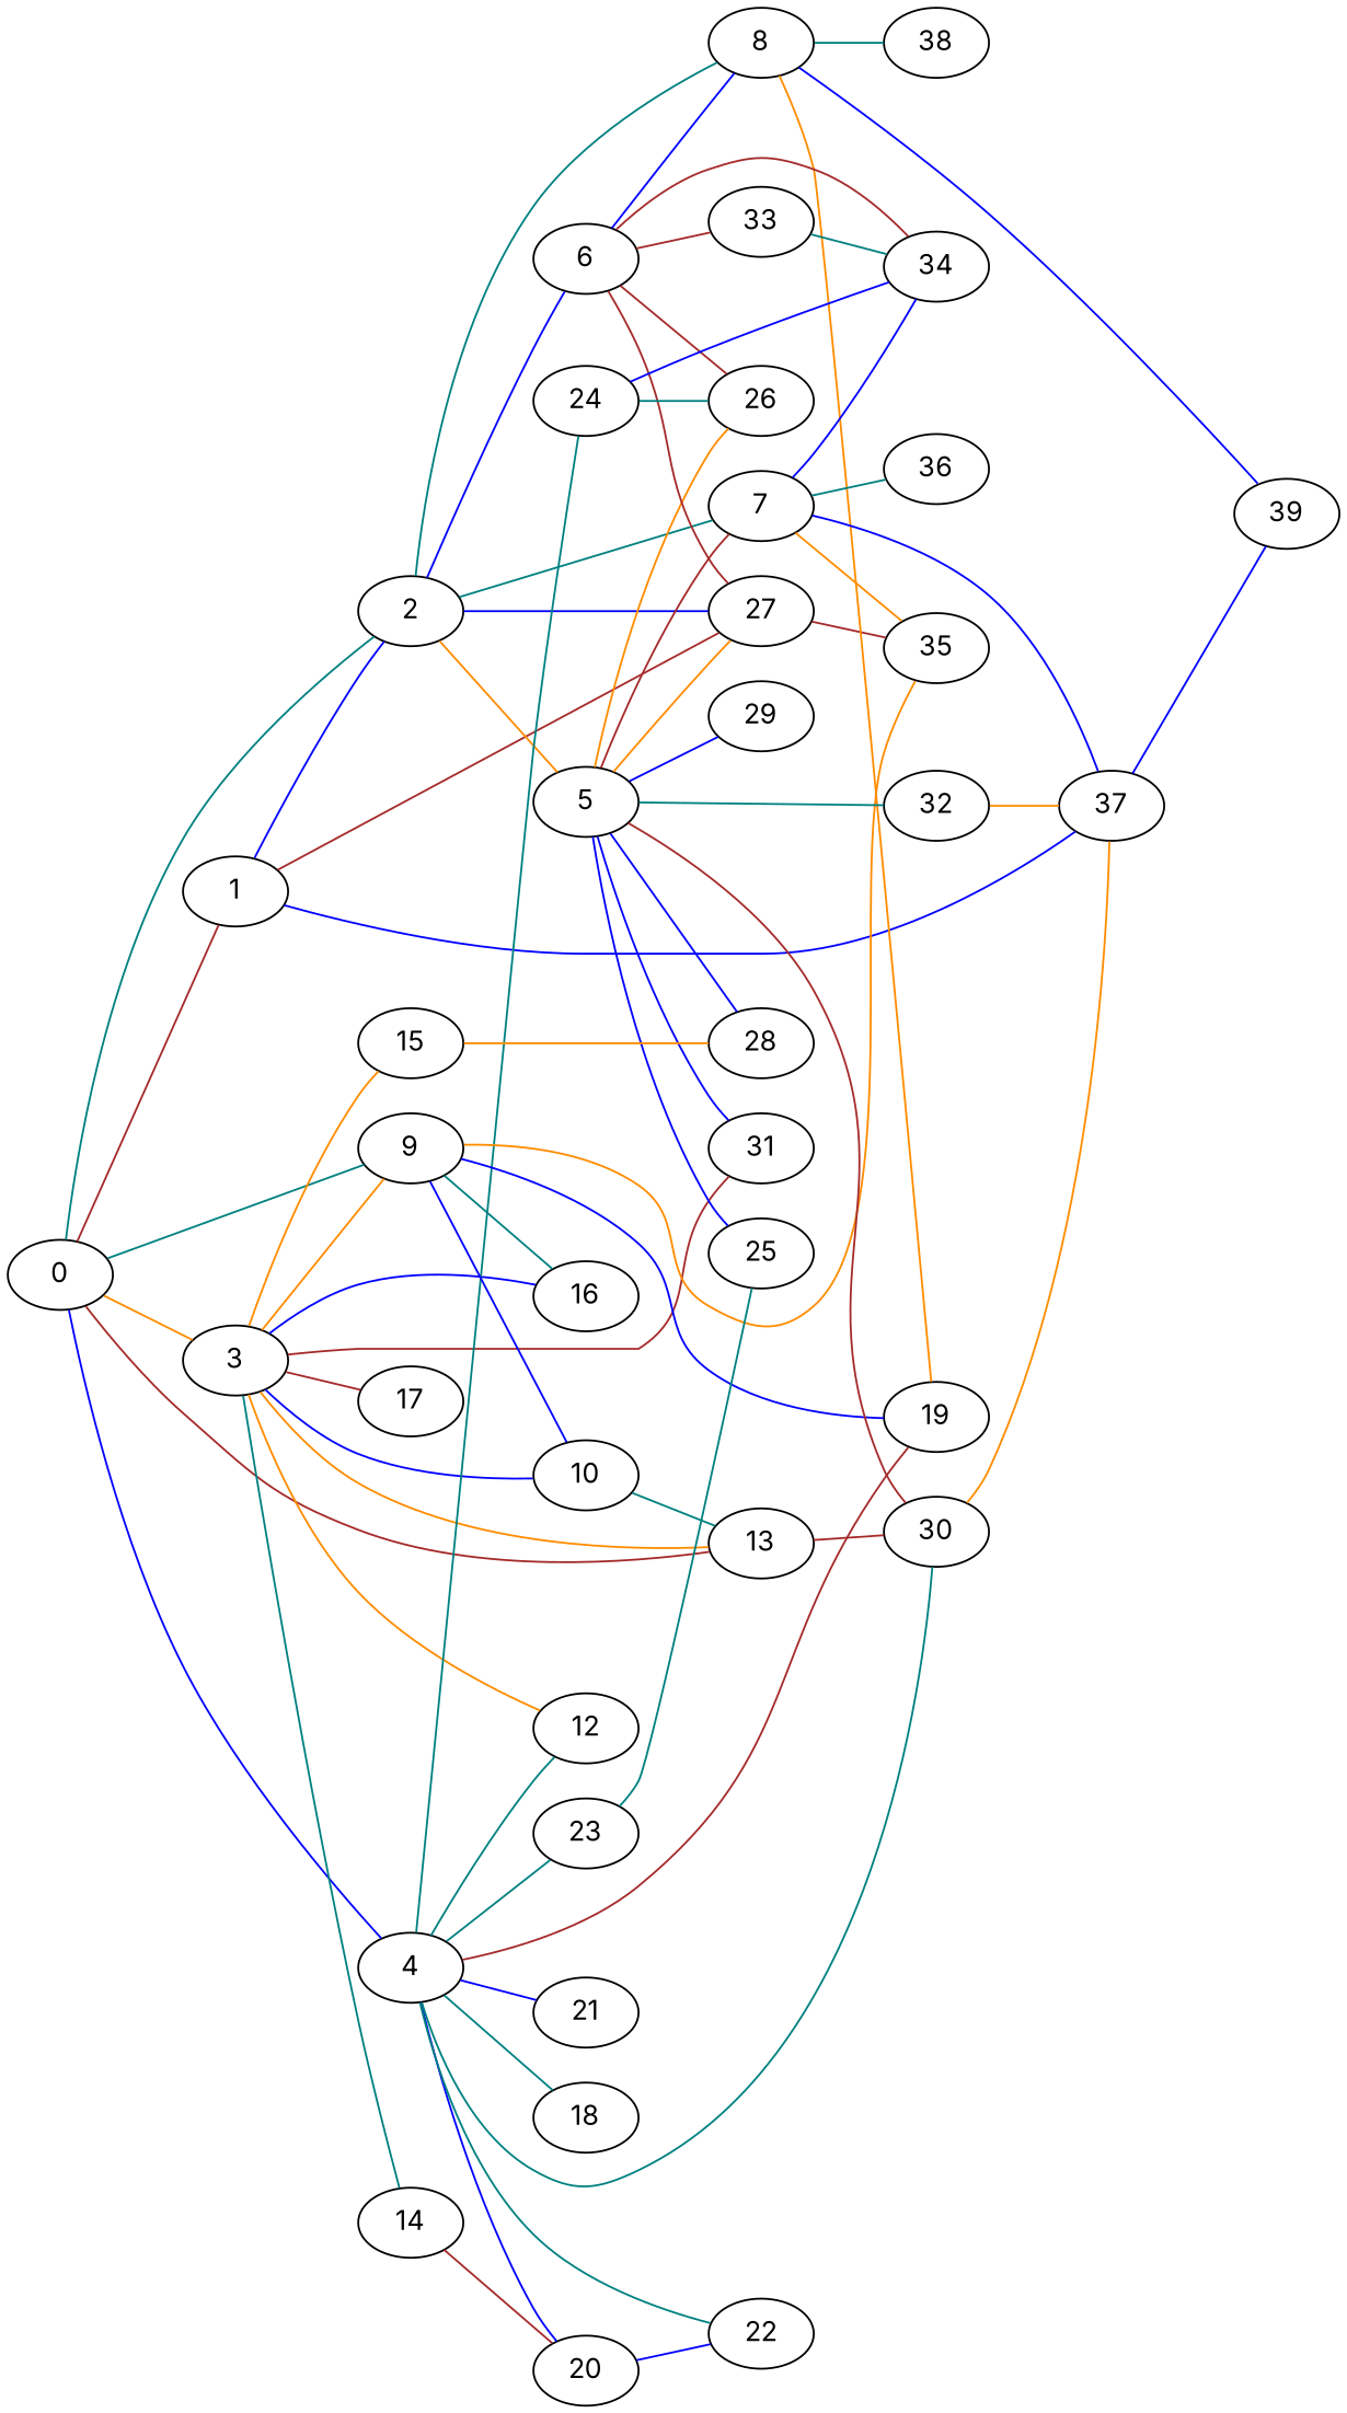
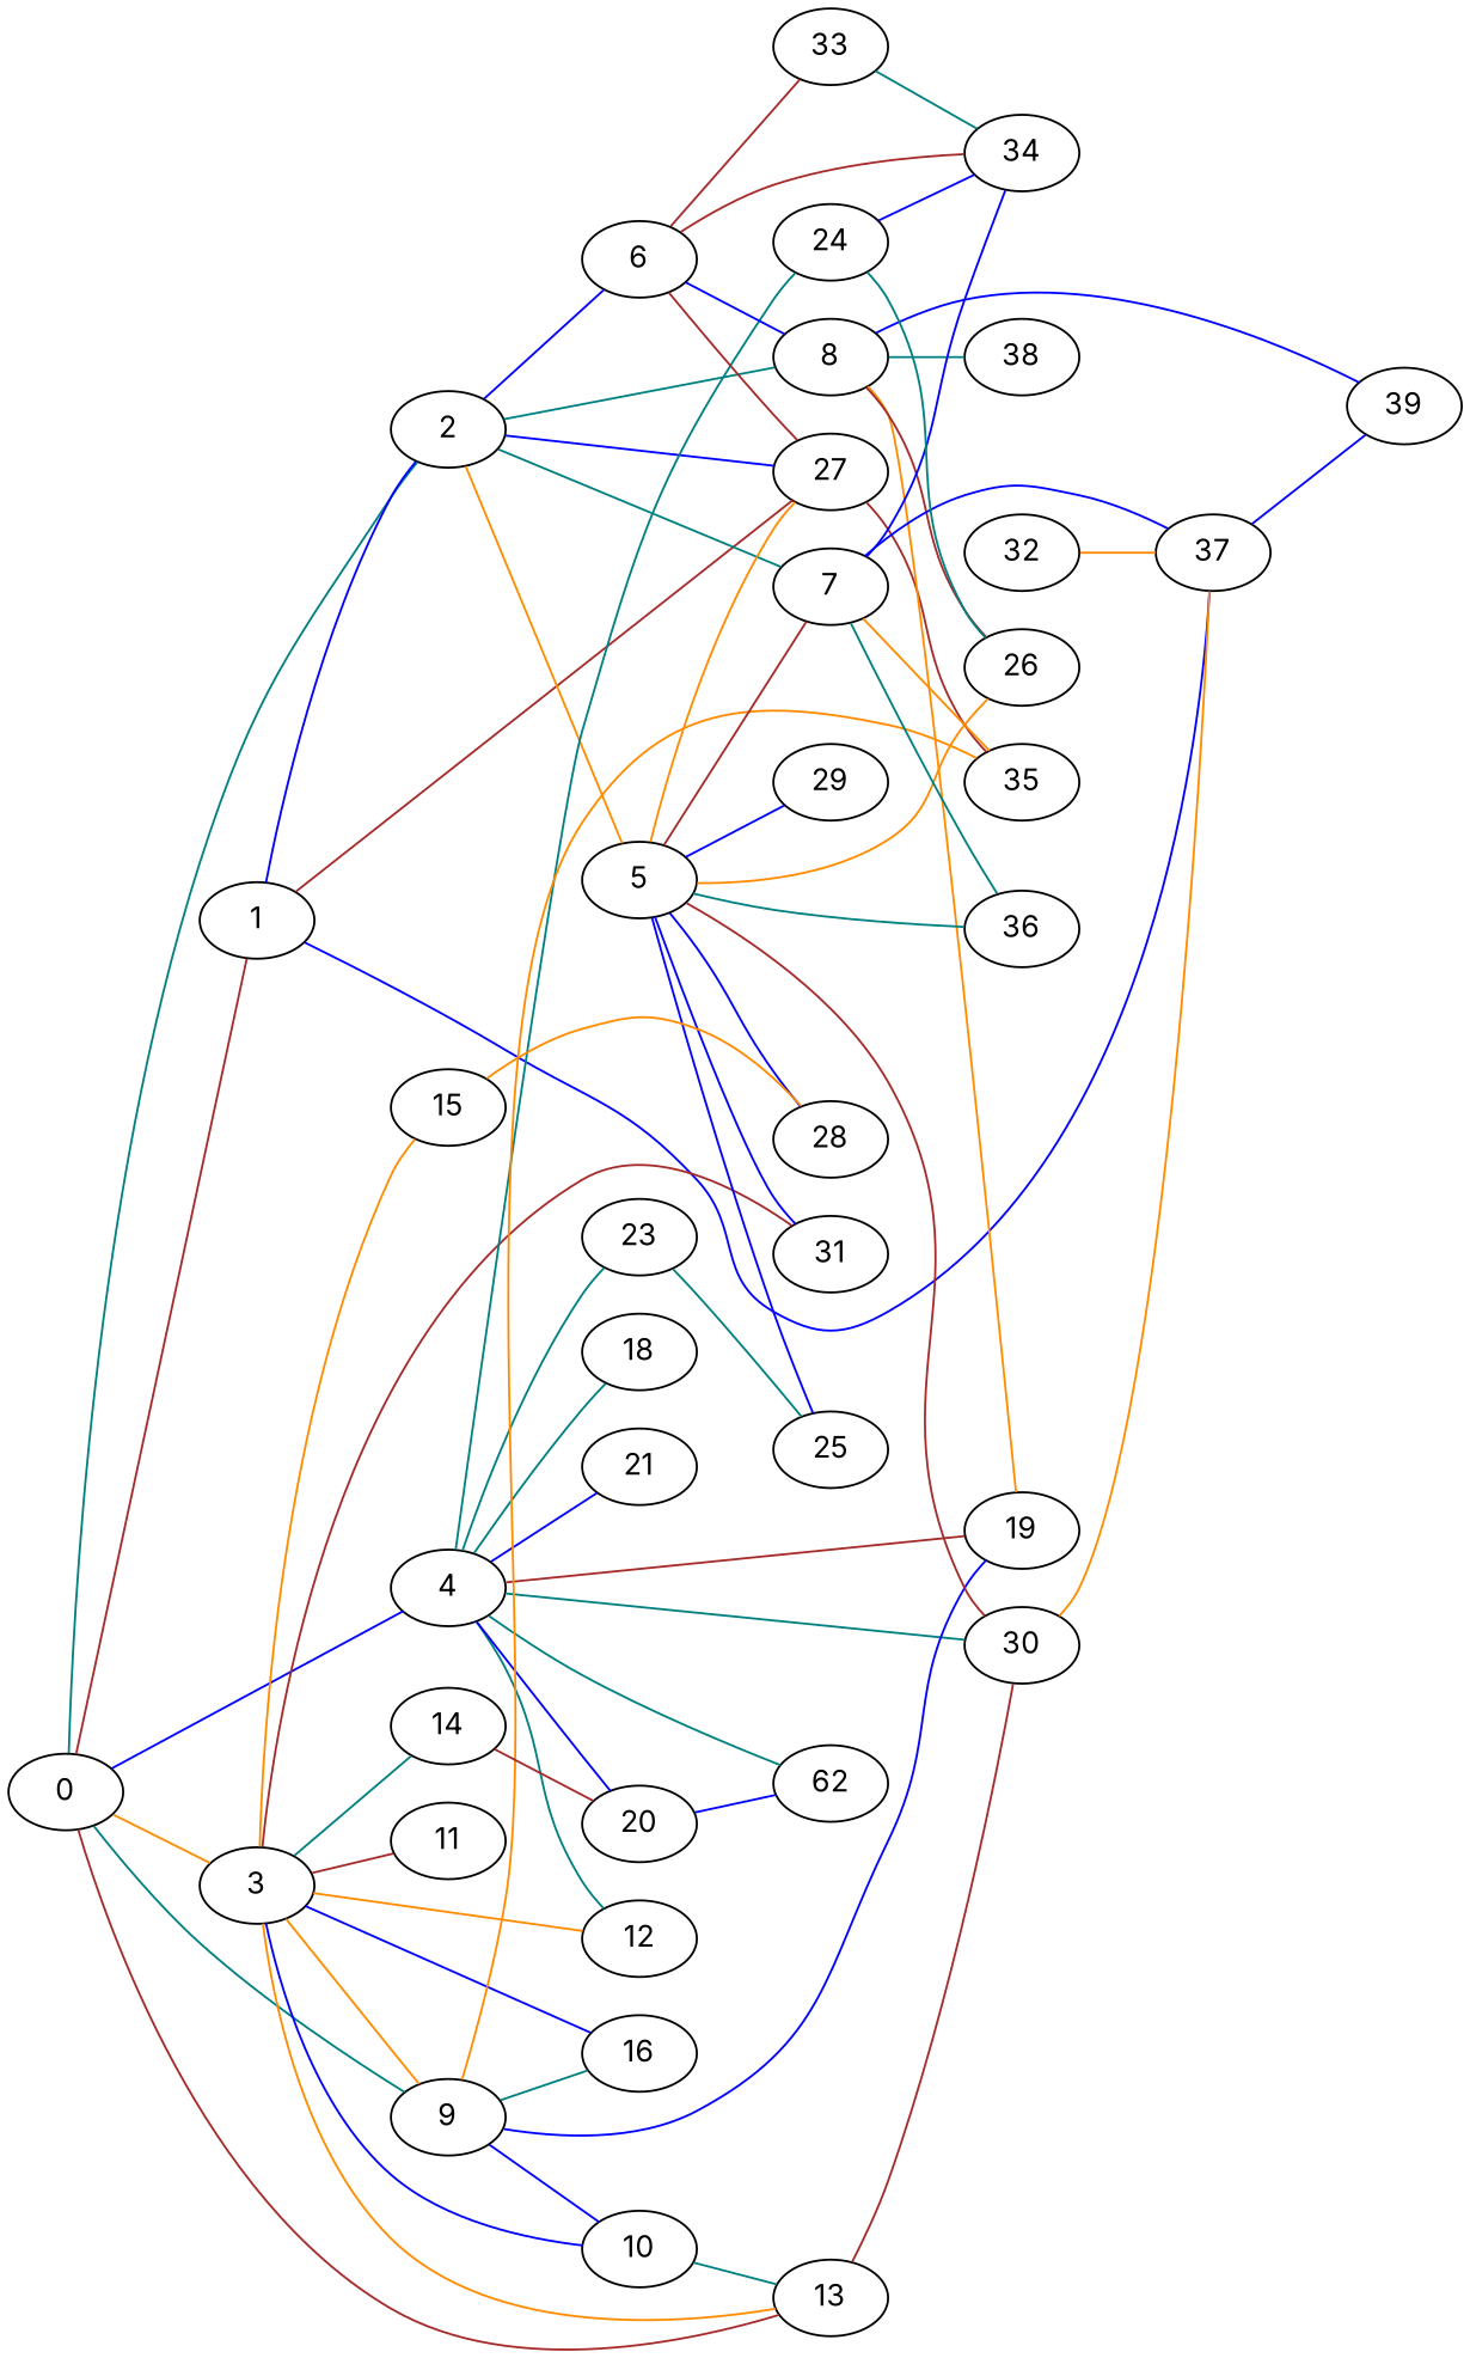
  graph {
    fontname=Inter
    rankdir=LR
    node [fontname=Inter]
    edge [color=blue fontname=Inter]
    0
    1
    2
    3
    4
    9
    13
    27
    37
    8
    5
    6
    7
    10
-   11 [label=17]
+   11
    12
    14
    15
    16
    31
    18
    19
    20
    21
-   22
+   22 [label=62]
    23
    24
    30
    35
    39
    38
    32
    25
    26
    28
    29
    33
    34
    36
    0 -- 1 [color=brown]
    0 -- 2 [color=teal]
    0 -- 3 [color=darkorange]
    0 -- 4
    0 -- 9 [color=teal]
    0 -- 13 [color=brown]
    1 -- 2
    1 -- 27 [color=brown]
    1 -- 37
    2 -- 27
    2 -- 8 [color=teal]
    2 -- 5 [color=darkorange]
    2 -- 6
    2 -- 7 [color=teal]
    3 -- 9 [color=darkorange]
    3 -- 13 [color=darkorange]
    3 -- 10
    3 -- 11 [color=brown]
    3 -- 12 [color=darkorange]
    3 -- 14 [color=teal]
    3 -- 15 [color=darkorange]
    3 -- 16
    3 -- 31 [color=brown]
    4 -- 12 [color=teal]
    4 -- 18 [color=teal]
    4 -- 19 [color=brown]
    4 -- 20
    4 -- 21
    4 -- 22 [color=teal]
    4 -- 23 [color=teal]
    4 -- 24 [color=teal]
    4 -- 30 [color=teal]
    9 -- 10
    9 -- 16 [color=teal]
    9 -- 19
    9 -- 35 [color=darkorange]
    13 -- 30 [color=brown]
    27 -- 35 [color=brown]
    37 -- 39
    8 -- 19 [color=darkorange]
    8 -- 39
    8 -- 38 [color=teal]
    5 -- 27 [color=darkorange]
    5 -- 7 [color=brown]
    5 -- 31
    5 -- 30 [color=brown]
-   5 -- 32 [color=teal]
+   5 -- 36 [color=teal]
    5 -- 25
    5 -- 26 [color=darkorange]
    5 -- 28
    5 -- 29
    6 -- 27 [color=brown]
    6 -- 8
-   6 -- 26 [color=brown]
+   8 -- 26 [color=brown]
    6 -- 33 [color=brown]
    6 -- 34 [color=brown]
    7 -- 37
    7 -- 35 [color=darkorange]
    7 -- 34
    7 -- 36 [color=teal]
    10 -- 13 [color=teal]
    14 -- 20 [color=brown]
    15 -- 28 [color=darkorange]
    20 -- 22
    23 -- 25 [color=teal]
    24 -- 26 [color=teal]
    24 -- 34
    30 -- 37 [color=darkorange]
    32 -- 37 [color=darkorange]
    33 -- 34 [color=teal]
  }
